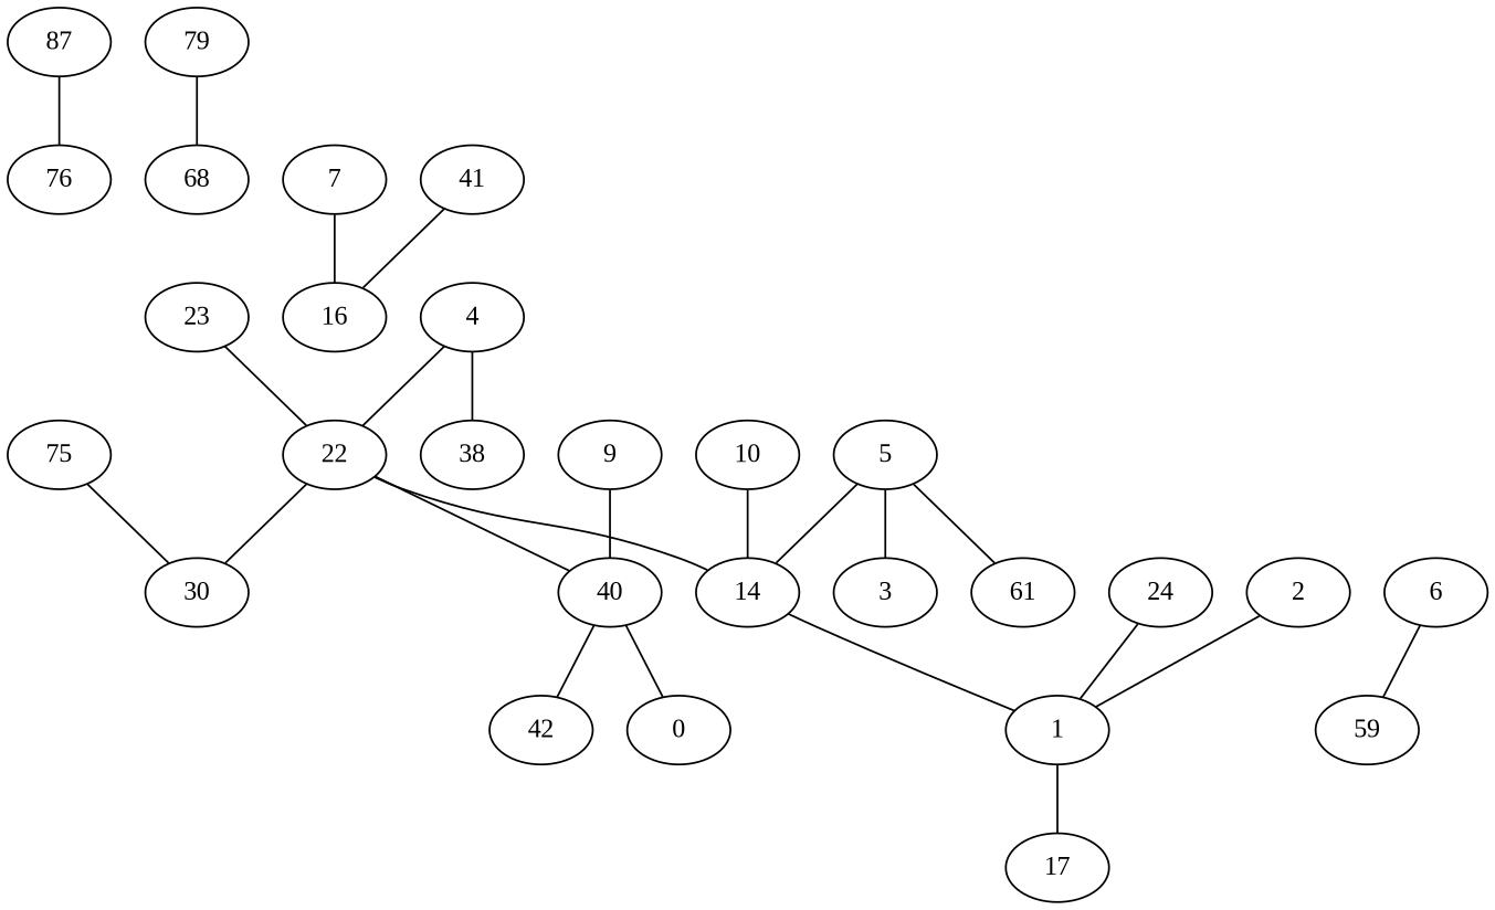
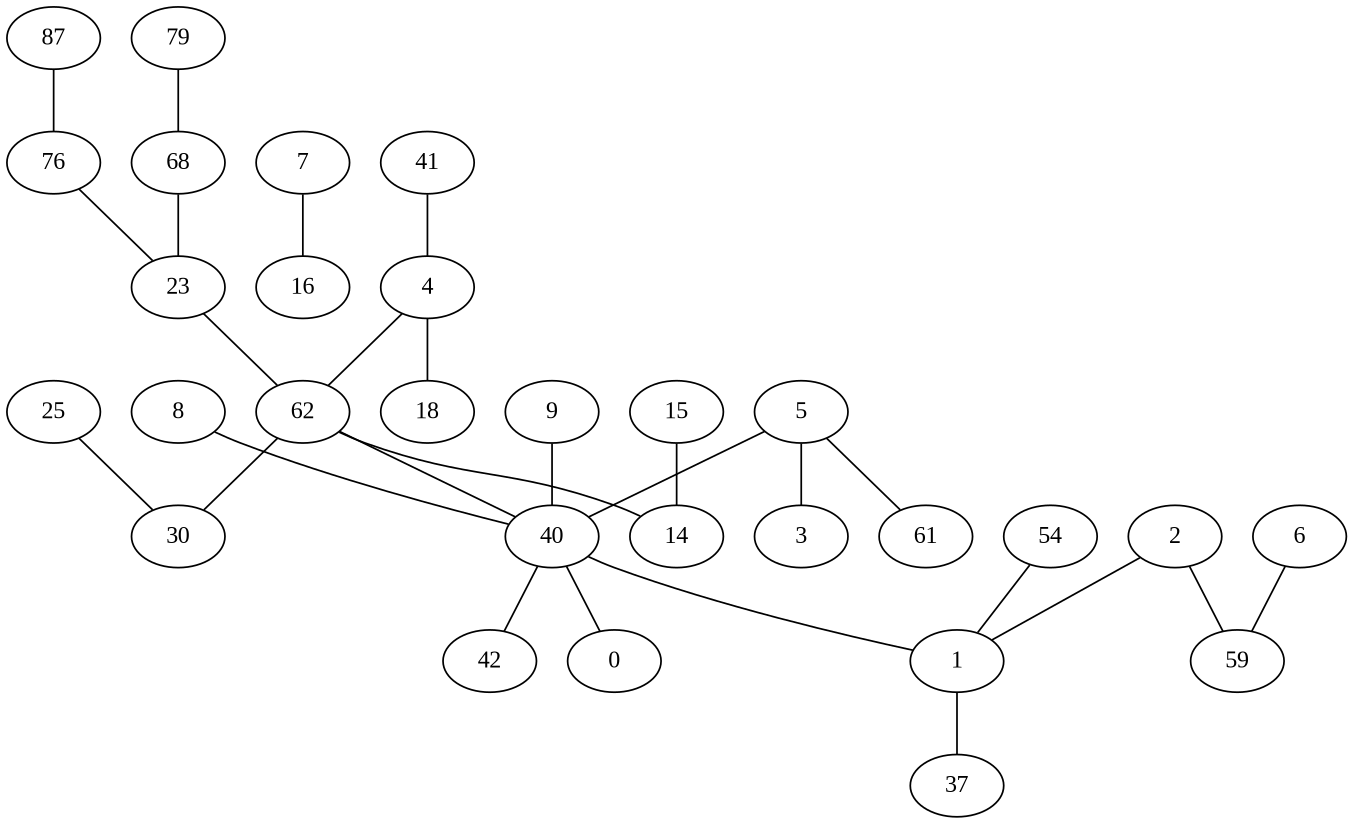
  digraph {
    fontname="Liberation Serif"
    node [fontname="Liberation Serif"]
    edge [color=black dir=none fontname="Liberation Serif"]
+   8
    n2 [label=40]
    n3 [label=42]
    0
    n5 [label=76]
    23
    14
-   22
+   22 [label=62]
    16
-   15 [label=10]
+   15
    1
    n12 [label=79]
    n13 [label=68]
    5
    3
    2
    n17 [label=61]
    n18 [label=59]
-   17
+   17 [label=37]
    9
    n21 [label=30]
    n22 [label=41]
    6
    7
    n25 [label=87]
-   25 [label=75]
-   24
+   25
+   24 [label=54]
    4
-   18 [label=38]
+   18
    subgraph sub_1 {
+     8
      n2
      n3
      0
      n5
      23
      14
      22
      16
      15
      1
      n12
      n13
      5
      3
      2
      n17
      n18
      17
      9
      n21
      n22
      6
      7
      n25
      25
      24
      4
      18
    }
+   8 -> n2
    n2 -> n3
    n2 -> 0
+   n5 -> 23
    23 -> 22
-   14 -> 1
+   n2 -> 1
    22 -> n2
    22 -> 14
    22 -> n21
    15 -> 14
    1 -> 17
    n12 -> n13
-   5 -> 14
+   n13 -> 23
+   5 -> n2
    5 -> 3
    5 -> n17
    2 -> 1
+   2 -> n18
    9 -> n2
-   n22 -> 16
+   n22 -> 4
    6 -> n18
    7 -> 16
    n25 -> n5
    25 -> n21
    24 -> 1
    4 -> 22
    4 -> 18
  }
